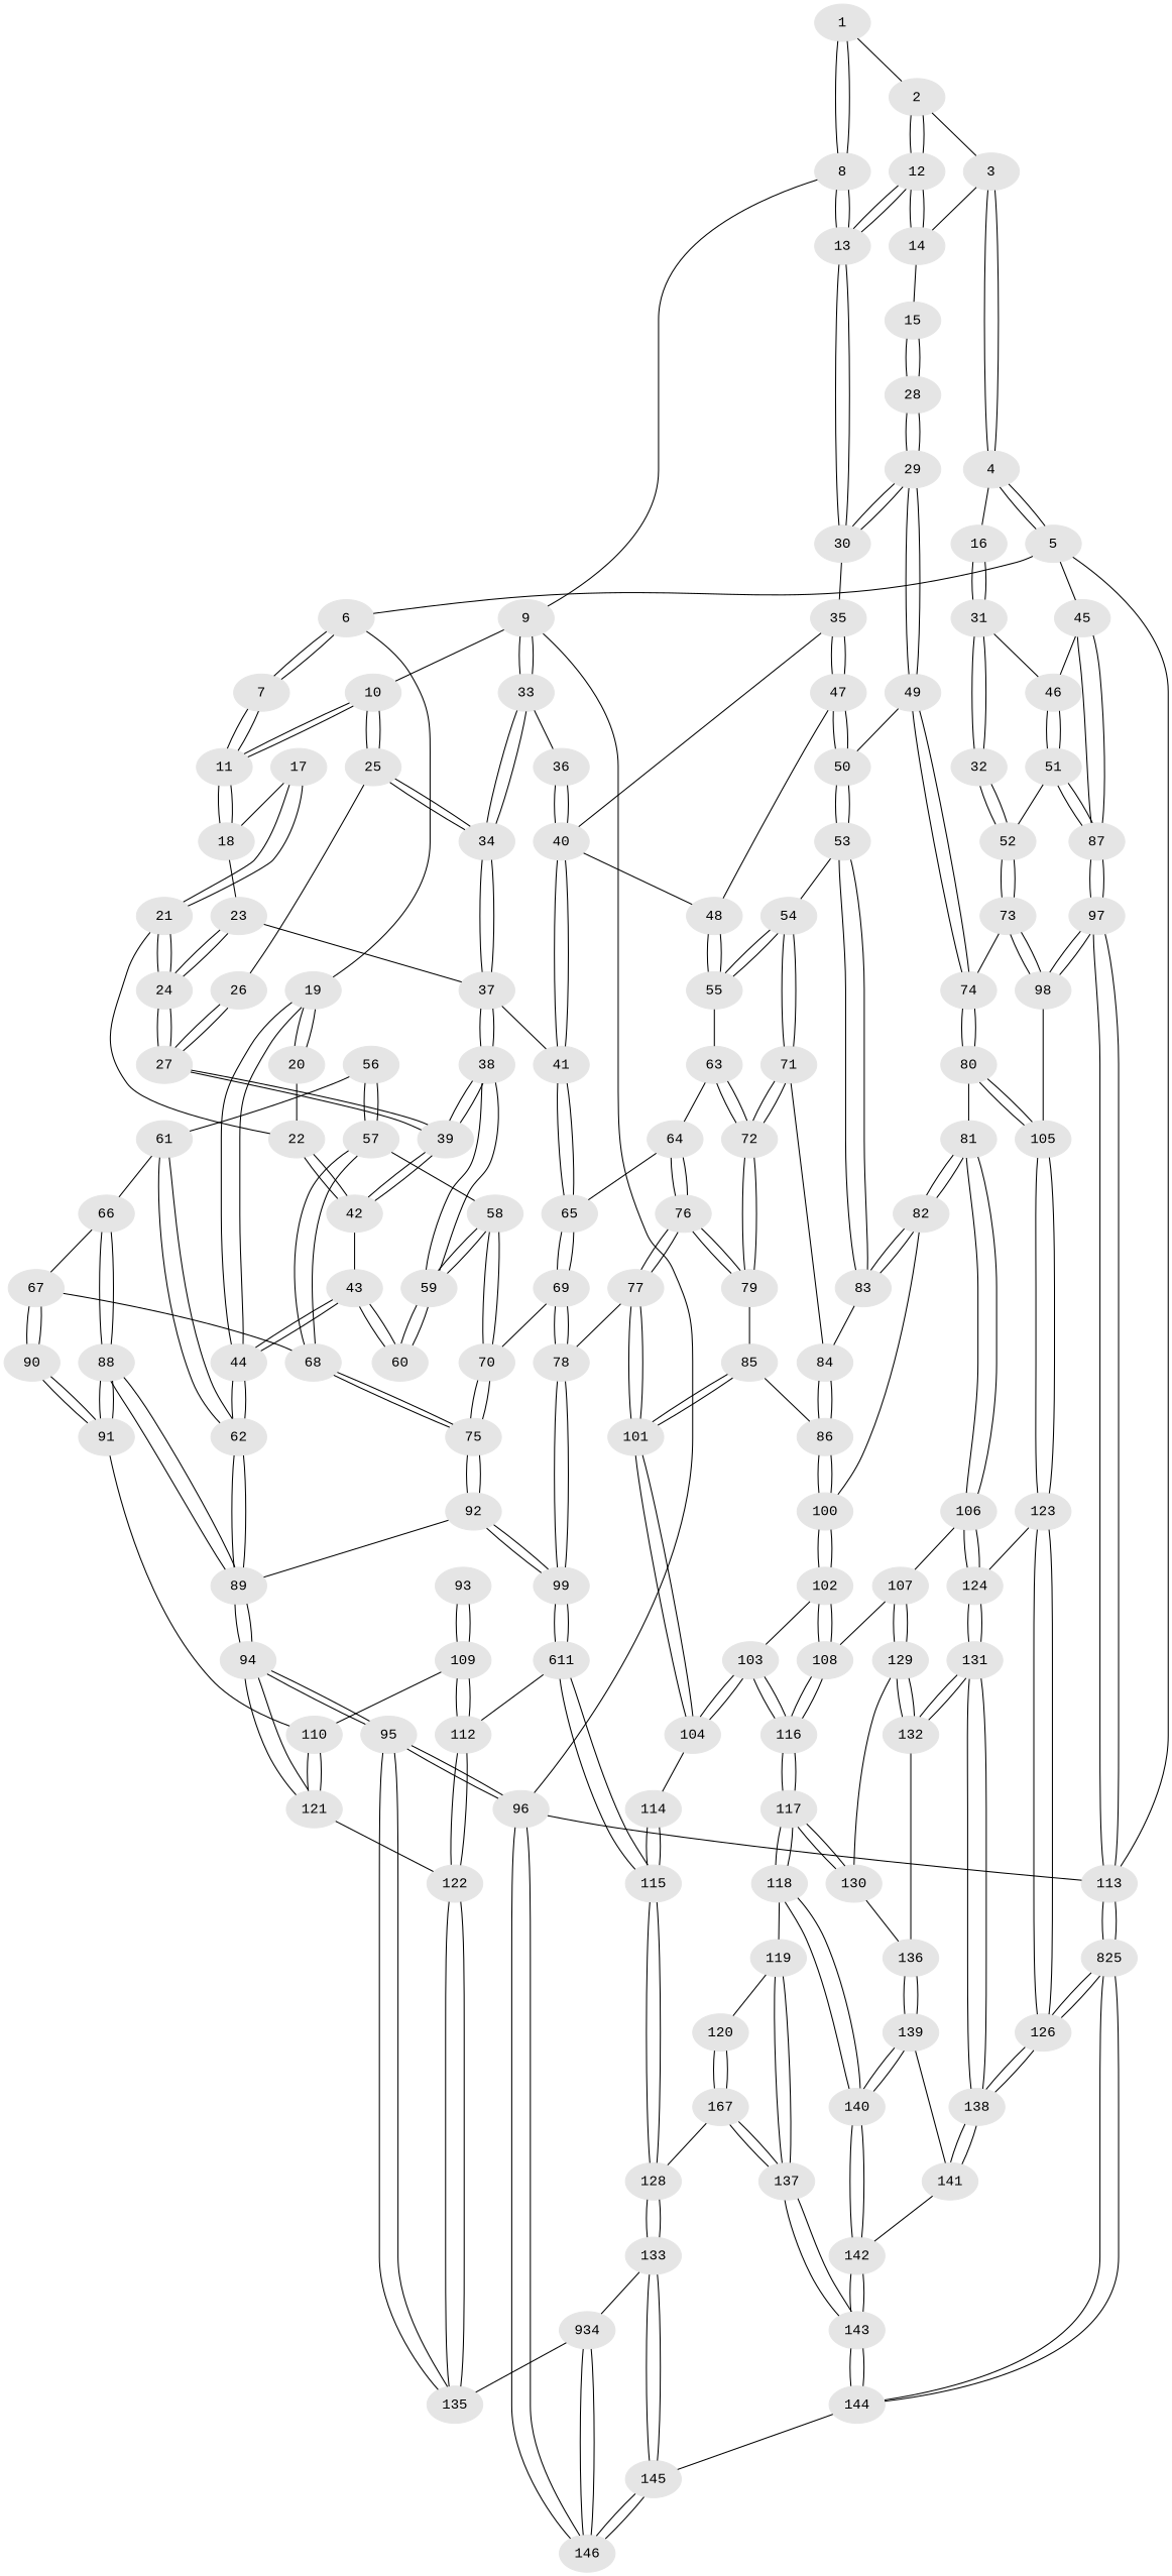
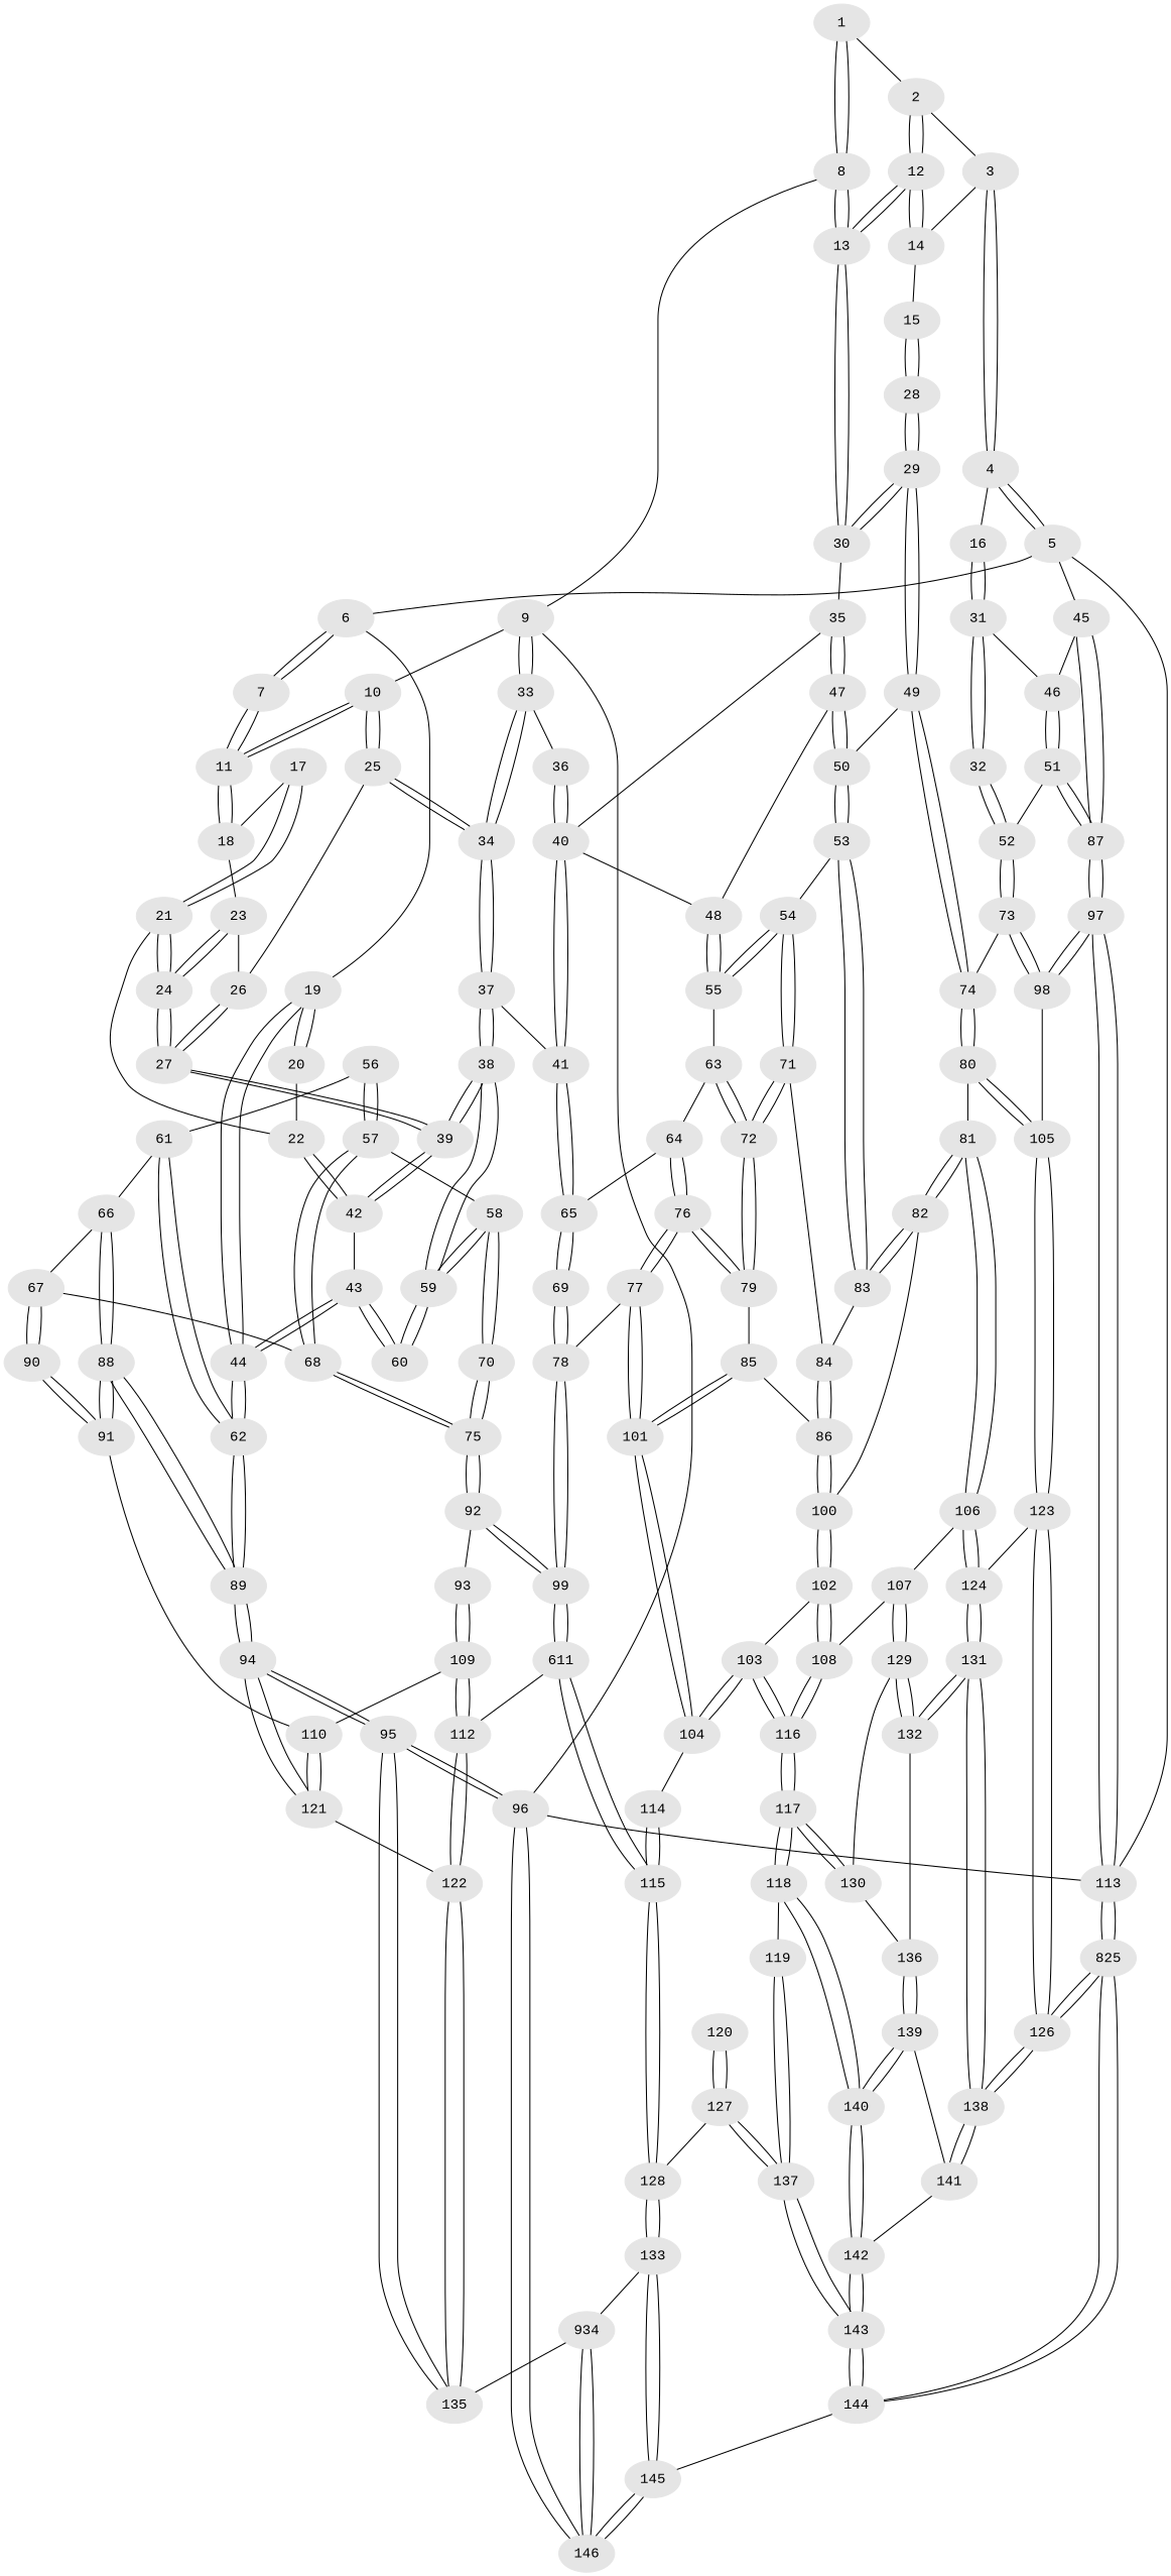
  graph {
    fontname="Liberation Mono"
    node [color=gray90 fontname="Liberation Mono" style=filled]
    edge [fontname="Liberation Mono"]
    1
    2
    8
    3
    12
    9
    13
    4
    14
    5
    16
    15
    6
    45
    113
    31
    7
    19
    46
    87
    n21 [label=825]
    11
    20
    44
    96
    146
    18
    10
    33
    30
    25
    34
    36
    26
    23
    35
    28
    29
    32
    17
    21
    22
    24
    62
    42
    27
    43
    39
    37
    49
    52
    50
    74
    47
    40
    51
    73
    38
    41
    48
    59
    65
    60
    55
    69
    89
    97
    53
    63
    80
    54
    83
    98
    71
    84
    72
    64
    56
    57
    61
    58
    68
    66
    70
    75
    67
    88
    94
    76
    79
    77
    78
    90
    91
    92
    99
    86
    85
    105
    81
    93
    101
    104
    n104 [label=611]
    82
    106
    123
    100
    107
    124
    102
    110
    95
    121
    109
    112
    135
    122
    115
    103
    108
    114
    116
    117
    126
    129
    131
    130
    132
    128
    144
    120
-   127 [label=167]
+   127
    133
    118
    119
    140
    136
    137
    142
    143
    138
    145
    141
    n145 [label=934]
    139
    1 -- 2
    1 -- 8
    1 -- 8
    2 -- 3
    2 -- 12
    2 -- 12
    8 -- 9
    8 -- 13
    8 -- 13
    3 -- 4
    3 -- 4
    3 -- 14
    12 -- 13
    12 -- 13
    12 -- 14
    12 -- 14
    9 -- 96
    9 -- 10
    9 -- 33
    9 -- 33
    13 -- 30
    13 -- 30
    4 -- 5
    4 -- 5
    4 -- 16
    14 -- 15
    5 -- 6
    5 -- 45
    5 -- 113
    16 -- 31
    16 -- 31
    15 -- 28
    15 -- 28
    6 -- 7
    6 -- 7
    6 -- 19
    45 -- 46
    45 -- 87
    45 -- 87
    113 -- n21
    113 -- n21
    31 -- 46
    31 -- 32
    31 -- 32
    7 -- 11
    7 -- 11
    19 -- 20
    19 -- 20
    19 -- 44
    19 -- 44
    46 -- 51
    46 -- 51
    87 -- 97
    87 -- 97
    n21 -- 126
    n21 -- 126
    n21 -- 144
    n21 -- 144
    11 -- 18
    11 -- 18
    20 -- 22
    44 -- 62
    44 -- 62
    96 -- 113
    96 -- 146
    96 -- 146
    18 -- 23
    10 -- 11
    10 -- 11
    10 -- 25
    10 -- 25
    33 -- 34
    33 -- 34
    33 -- 36
    30 -- 35
    25 -- 34
    25 -- 34
    25 -- 26
    34 -- 37
    34 -- 37
    36 -- 40
    36 -- 40
    26 -- 27
    26 -- 27
-   23 -- 37
+   23 -- 26
    23 -- 24
    23 -- 24
    35 -- 47
    35 -- 47
    35 -- 40
    28 -- 29
    28 -- 29
    29 -- 30
    29 -- 30
    29 -- 49
    29 -- 49
    32 -- 52
    32 -- 52
    17 -- 18
    17 -- 21
    17 -- 21
    21 -- 22
    21 -- 24
    21 -- 24
    22 -- 42
    22 -- 42
    24 -- 27
    24 -- 27
    62 -- 89
    62 -- 89
    42 -- 43
    27 -- 39
    27 -- 39
    43 -- 44
    43 -- 44
    43 -- 60
    43 -- 60
    39 -- 42
    39 -- 42
    37 -- 38
    37 -- 38
    37 -- 41
    49 -- 50
    49 -- 74
    49 -- 74
    52 -- 73
    52 -- 73
    50 -- 53
    50 -- 53
    74 -- 80
    74 -- 80
    47 -- 50
    47 -- 50
    47 -- 48
    40 -- 41
    40 -- 41
    40 -- 48
    51 -- 87
    51 -- 87
    51 -- 52
    73 -- 74
    73 -- 98
    73 -- 98
    38 -- 39
    38 -- 39
    38 -- 59
    38 -- 59
    41 -- 65
    41 -- 65
    48 -- 55
    48 -- 55
    59 -- 60
    59 -- 60
    65 -- 69
    65 -- 69
    55 -- 63
-   69 -- 70
    69 -- 78
    69 -- 78
    89 -- 94
    89 -- 94
    97 -- 113
    97 -- 113
    97 -- 98
    97 -- 98
    53 -- 54
    53 -- 83
    53 -- 83
    63 -- 72
    63 -- 72
    63 -- 64
    80 -- 105
    80 -- 105
    80 -- 81
    54 -- 55
    54 -- 55
    54 -- 71
    54 -- 71
    83 -- 84
    98 -- 105
    71 -- 84
    71 -- 72
    71 -- 72
    84 -- 86
    84 -- 86
    72 -- 79
    72 -- 79
    64 -- 65
    64 -- 76
    64 -- 76
    56 -- 57
    56 -- 57
    56 -- 61
    57 -- 58
    57 -- 68
    57 -- 68
    61 -- 62
    61 -- 62
    61 -- 66
    58 -- 59
    58 -- 59
    58 -- 70
    58 -- 70
    68 -- 75
    68 -- 75
    66 -- 67
    66 -- 88
    66 -- 88
    70 -- 75
    70 -- 75
    75 -- 92
    75 -- 92
    67 -- 68
    67 -- 90
    67 -- 90
    88 -- 89
    88 -- 89
    88 -- 91
    88 -- 91
    94 -- 95
    94 -- 95
    94 -- 121
    94 -- 121
    76 -- 79
    76 -- 79
    76 -- 77
    76 -- 77
    79 -- 85
    77 -- 78
    77 -- 101
    77 -- 101
    78 -- 99
    78 -- 99
    90 -- 91
    90 -- 91
    91 -- 110
    92 -- 99
    92 -- 99
-   92 -- 89
+   92 -- 93
    99 -- n104
    99 -- n104
    86 -- 100
    86 -- 100
    85 -- 86
    85 -- 101
    85 -- 101
    105 -- 123
    105 -- 123
    81 -- 82
    81 -- 82
    81 -- 106
    81 -- 106
    93 -- 109
    93 -- 109
    101 -- 104
    101 -- 104
    104 -- 114
    n104 -- 112
    n104 -- 115
    n104 -- 115
    82 -- 83
    82 -- 83
    82 -- 100
    106 -- 107
    106 -- 124
    106 -- 124
    123 -- 124
    123 -- 126
    123 -- 126
    100 -- 102
    100 -- 102
    107 -- 108
    107 -- 129
    107 -- 129
    124 -- 131
    124 -- 131
    102 -- 103
    102 -- 108
    102 -- 108
    110 -- 121
    110 -- 121
    95 -- 96
    95 -- 96
    95 -- 135
    95 -- 135
    121 -- 122
    109 -- 110
    109 -- 112
    109 -- 112
    112 -- 122
    112 -- 122
    122 -- 135
    122 -- 135
    115 -- 128
    115 -- 128
    103 -- 104
    103 -- 104
    103 -- 116
    103 -- 116
    108 -- 116
    108 -- 116
    114 -- 115
    114 -- 115
    116 -- 117
    116 -- 117
    117 -- 130
    117 -- 130
    117 -- 118
    117 -- 118
    126 -- 138
    126 -- 138
    129 -- 130
    129 -- 132
    129 -- 132
    131 -- 132
    131 -- 132
    131 -- 138
    131 -- 138
    130 -- 136
    132 -- 136
    128 -- 133
    128 -- 133
    144 -- 145
    120 -- 127
    120 -- 127
    127 -- 128
    127 -- 137
    127 -- 137
    133 -- 145
    133 -- 145
    133 -- n145
    118 -- 119
    118 -- 140
    118 -- 140
-   119 -- 120
    119 -- 137
    119 -- 137
    140 -- 142
    140 -- 142
    136 -- 139
    136 -- 139
    137 -- 143
    137 -- 143
    142 -- 143
    142 -- 143
    143 -- 144
    143 -- 144
    138 -- 141
    138 -- 141
    145 -- 146
    145 -- 146
    141 -- 142
    n145 -- 146
    n145 -- 146
    n145 -- 135
    139 -- 140
    139 -- 140
    139 -- 141
  }
